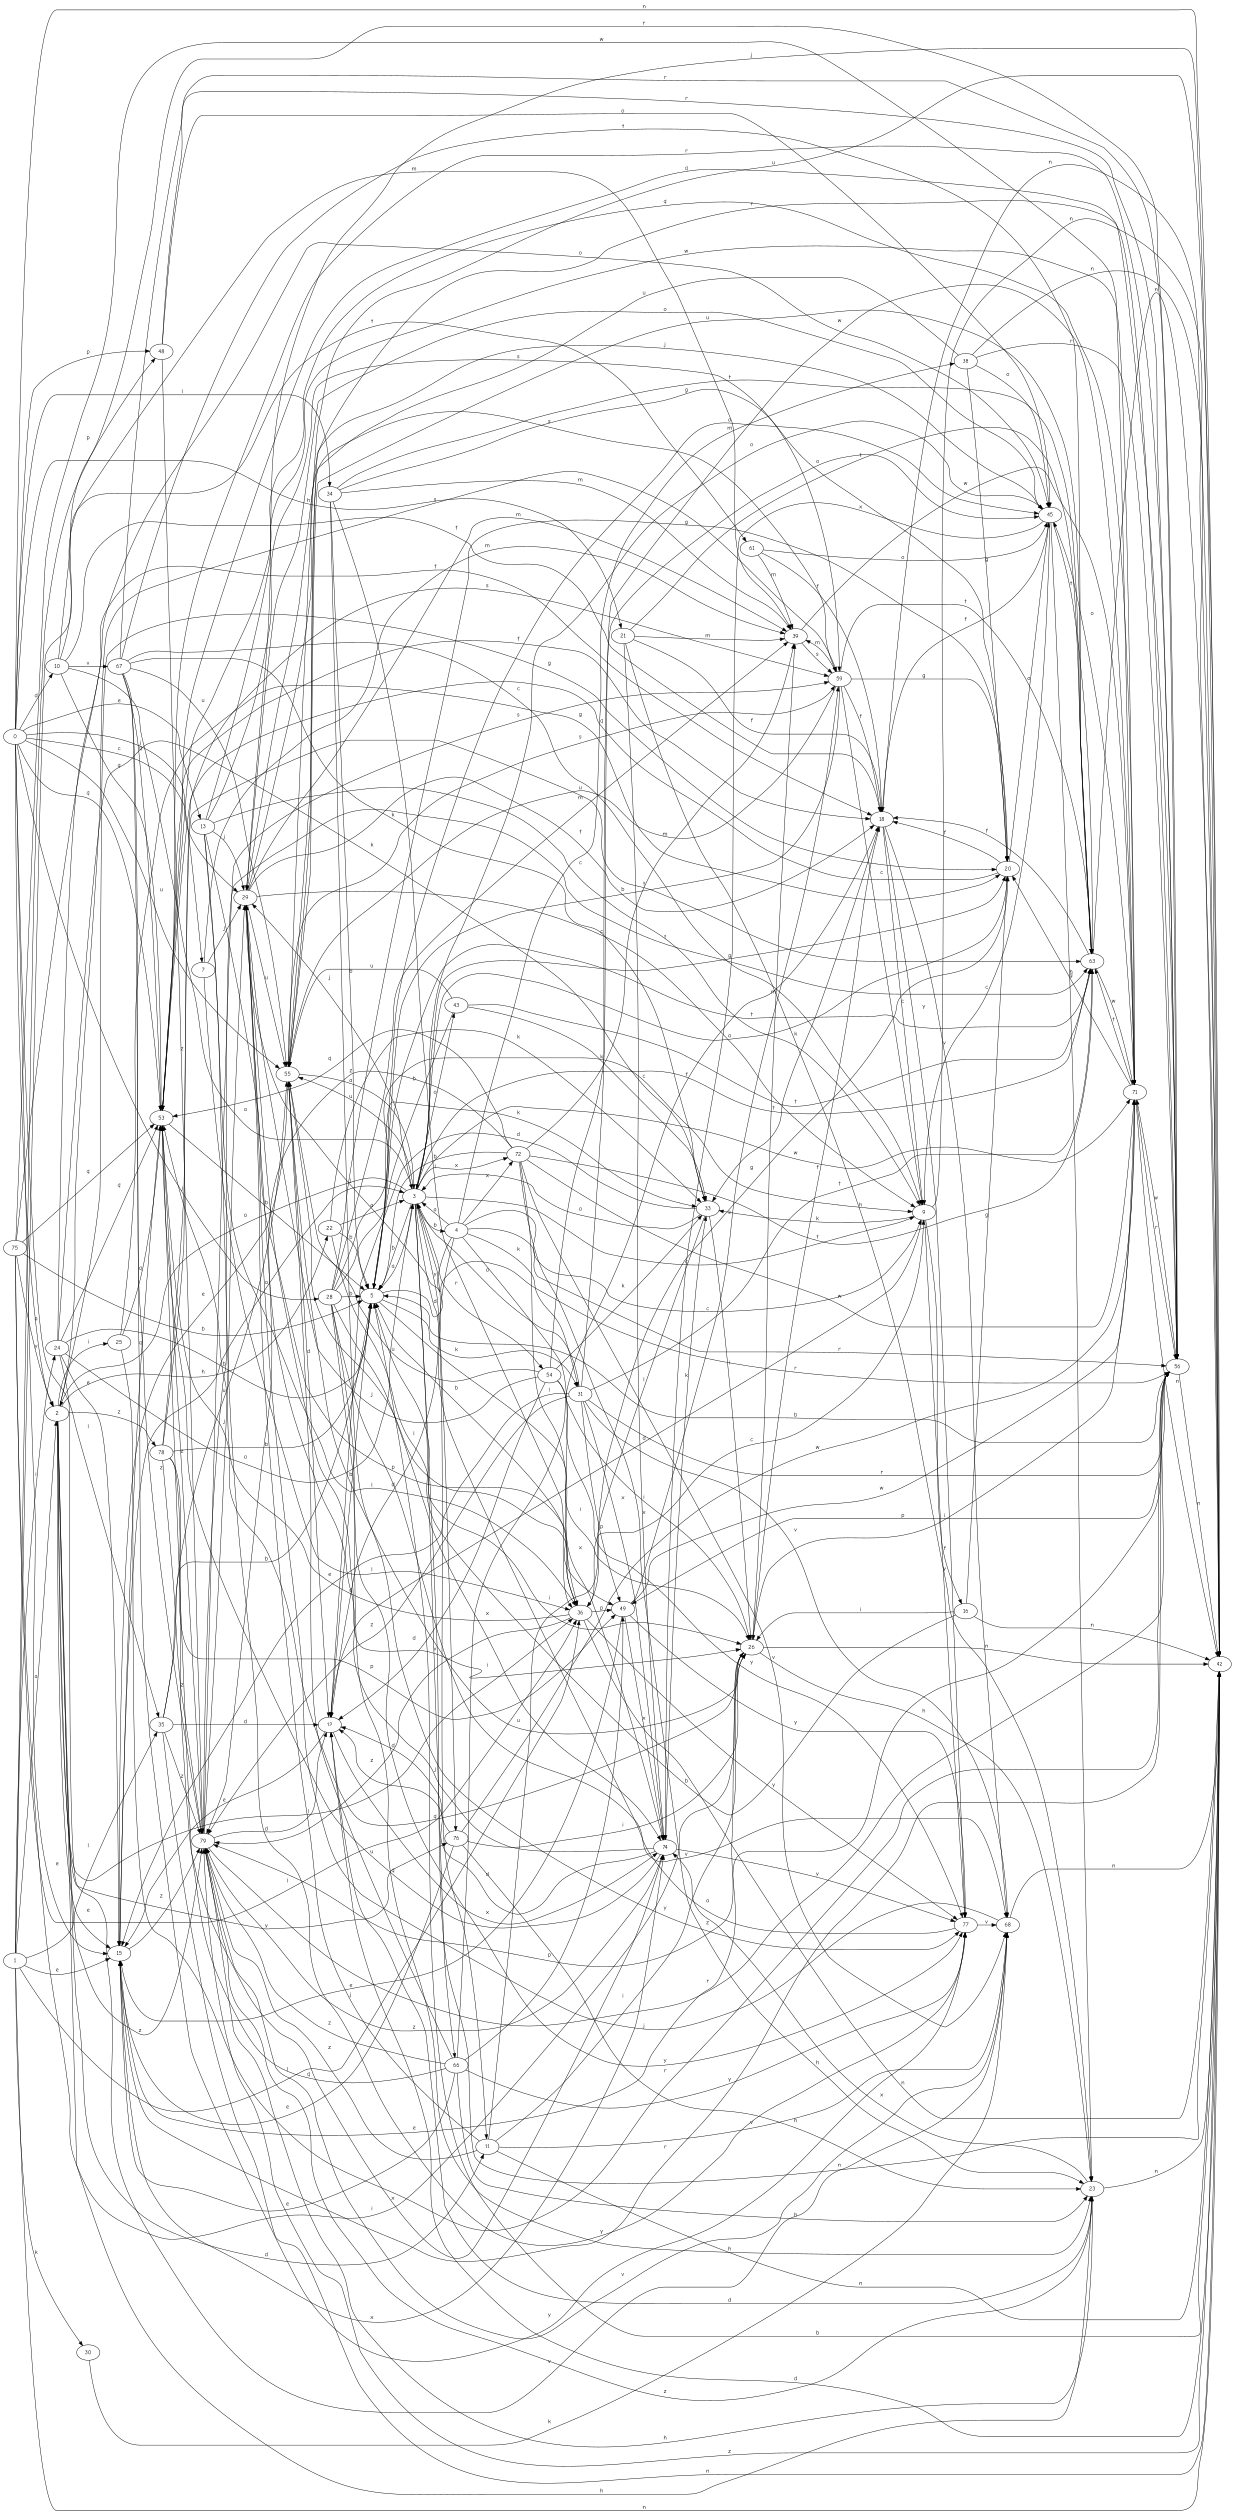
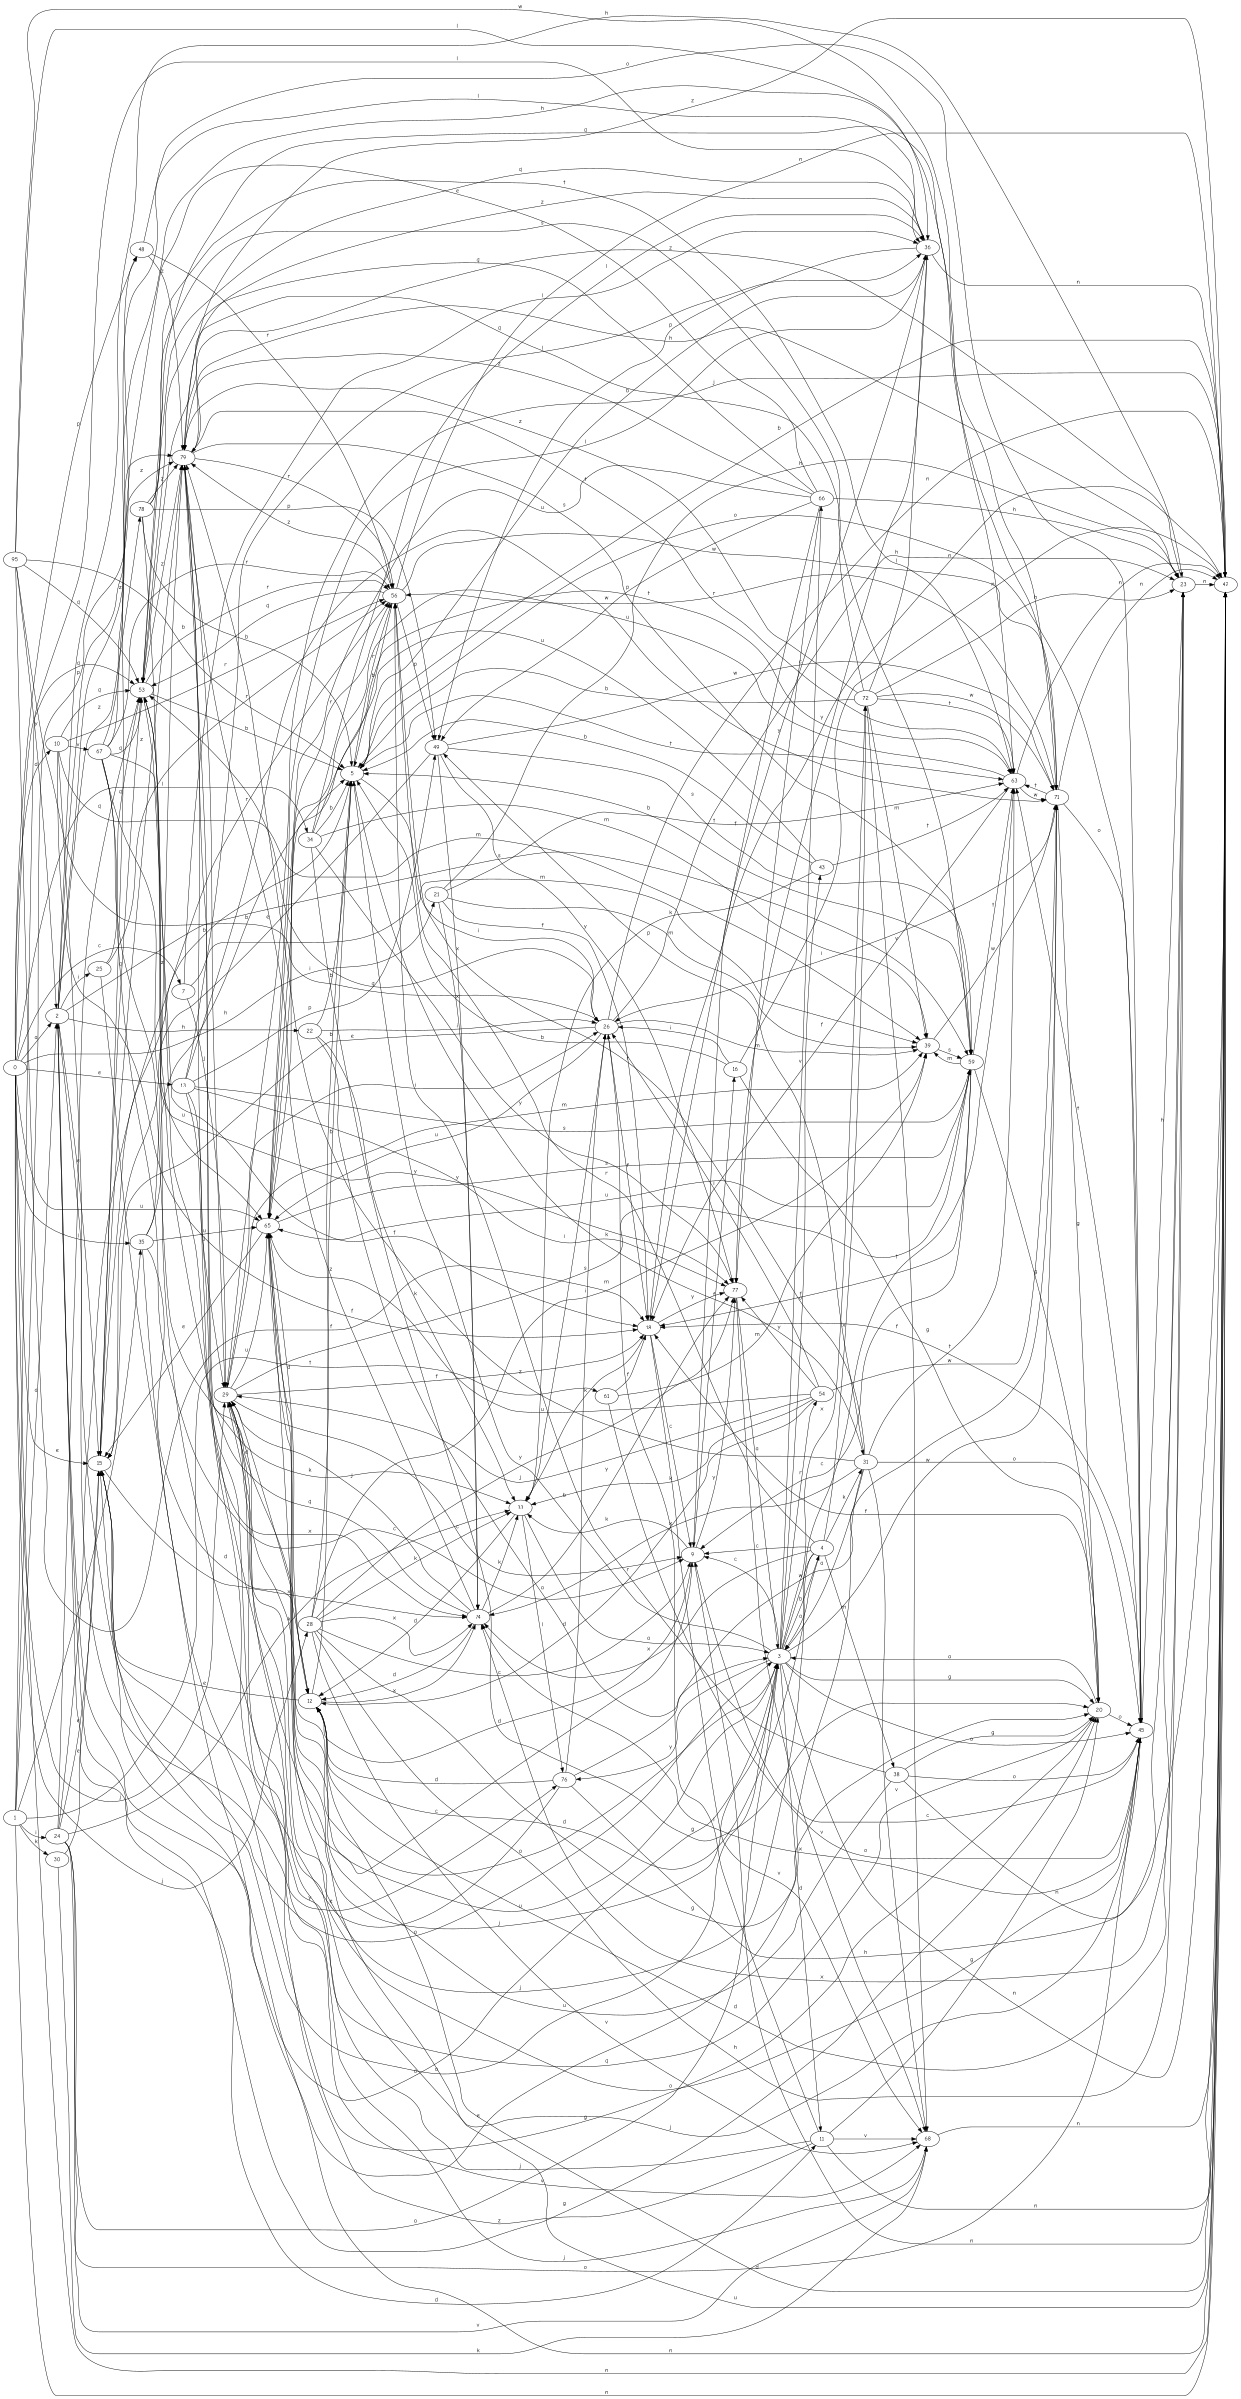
  strict digraph {
    fontname="Comic Neue"
    rankdir=LR
    node [fontname="Comic Neue"]
    edge [fontname="Comic Neue"]
    0
    2
    7
    10
    13
    15
    21
    28
    29
    34
    35
    42
    48
    53
-   65 [label=55]
+   65
    36
    11
    20
    22
    23
    25
    59
    76
    78
    79
    39
    3
    56
    18
    67
    9
    71
    77
    49
    74
    63
    5
    33
    68
    45
    26
    12
    1
    24
    30
    61
-   75
+   75 [label=95]
    4
    43
    54
    66
    72
    31
    38
    16
    0 -> 2 [label=a]
    0 -> 7 [label=c]
    0 -> 10 [label=d]
    0 -> 13 [label=e]
    0 -> 15 [label=e]
    0 -> 21 [label=h]
    0 -> 28 [label=j]
    0 -> 29 [label=j]
    0 -> 34 [label=l]
    0 -> 35 [label=l]
    0 -> 42 [label=n]
    0 -> 48 [label=p]
    0 -> 53 [label=q]
    0 -> 65 [label=u]
    2 -> 15 [label=e]
    2 -> 36 [label=l]
    2 -> 11 [label=d]
    2 -> 20 [label=g]
    2 -> 22 [label=h]
    2 -> 23 [label=h]
    2 -> 25 [label=i]
    2 -> 59 [label=s]
    2 -> 76 [label=y]
    2 -> 78 [label=z]
    2 -> 79 [label=z]
    7 -> 29 [label=j]
    7 -> 36 [label=l]
    7 -> 39 [label=m]
    10 -> 53 [label=q]
    10 -> 39 [label=m]
    10 -> 3 [label=a]
    10 -> 56 [label=r]
    10 -> 18 [label=f]
    10 -> 67 [label=v]
    13 -> 29 [label=j]
    13 -> 36 [label=l]
    13 -> 59 [label=s]
    13 -> 9 [label=c]
    13 -> 71 [label=w]
    13 -> 77 [label=y]
    13 -> 49 [label=p]
    15 -> 53 [label=q]
    15 -> 79 [label=z]
    15 -> 3 [label=a]
    15 -> 56 [label=r]
    15 -> 74 [label=x]
    21 -> 23 [label=h]
    21 -> 39 [label=m]
    21 -> 18 [label=f]
    21 -> 74 [label=x]
    21 -> 63 [label=t]
    28 -> 20 [label=g]
    28 -> 23 [label=h]
    28 -> 39 [label=m]
    28 -> 9 [label=c]
    28 -> 77 [label=y]
    28 -> 74 [label=x]
    28 -> 5 [label=b]
    28 -> 33 [label=k]
    28 -> 68 [label=v]
    29 -> 65 [label=u]
    29 -> 59 [label=s]
    29 -> 39 [label=m]
    29 -> 18 [label=f]
    29 -> 9 [label=c]
    29 -> 45 [label=o]
    29 -> 26 [label=i]
    34 -> 36 [label=l]
    34 -> 20 [label=g]
    34 -> 39 [label=m]
    34 -> 77 [label=y]
    34 -> 63 [label=t]
    34 -> 5 [label=b]
    35 -> 42 [label=n]
    35 -> 65 [label=u]
    35 -> 79 [label=z]
    35 -> 5 [label=b]
    35 -> 12 [label=d]
    42 -> 29 [label=j]
    42 -> 65 [label=u]
    42 -> 79 [label=z]
    42 -> 5 [label=b]
    42 -> 12 [label=d]
    48 -> 79 [label=z]
    48 -> 56 [label=r]
    48 -> 45 [label=o]
    53 -> 79 [label=z]
    53 -> 56 [label=r]
    53 -> 18 [label=f]
    53 -> 5 [label=b]
    65 -> 15 [label=e]
    65 -> 36 [label=l]
    65 -> 59 [label=s]
    65 -> 3 [label=a]
    65 -> 56 [label=r]
    65 -> 12 [label=d]
    36 -> 42 [label=n]
    36 -> 53 [label=q]
    36 -> 79 [label=z]
    36 -> 9 [label=c]
    36 -> 77 [label=y]
    36 -> 49 [label=p]
    36 -> 5 [label=b]
    11 -> 29 [label=j]
    11 -> 42 [label=n]
    11 -> 20 [label=g]
    11 -> 79 [label=z]
    11 -> 68 [label=v]
    11 -> 26 [label=i]
    20 -> 53 [label=q]
    20 -> 3 [label=a]
    20 -> 18 [label=f]
    20 -> 45 [label=o]
    22 -> 3 [label=a]
    22 -> 5 [label=b]
    22 -> 33 [label=k]
    22 -> 26 [label=i]
    23 -> 42 [label=n]
    23 -> 79 [label=z]
    23 -> 74 [label=x]
    23 -> 12 [label=d]
    25 -> 53 [label=q]
    25 -> 20 [label=g]
    25 -> 56 [label=r]
    59 -> 65 [label=u]
    59 -> 20 [label=g]
    59 -> 39 [label=m]
    59 -> 18 [label=f]
    59 -> 9 [label=c]
    59 -> 63 [label=t]
    59 -> 5 [label=b]
    76 -> 15 [label=e]
    76 -> 23 [label=h]
    76 -> 71 [label=w]
    76 -> 26 [label=i]
    76 -> 12 [label=d]
    78 -> 59 [label=s]
    78 -> 79 [label=z]
    78 -> 49 [label=p]
    78 -> 74 [label=x]
    78 -> 63 [label=t]
    78 -> 5 [label=b]
    79 -> 29 [label=j]
    79 -> 23 [label=h]
    79 -> 59 [label=s]
    79 -> 56 [label=r]
    79 -> 63 [label=t]
    79 -> 68 [label=v]
    79 -> 12 [label=d]
    39 -> 59 [label=s]
    39 -> 71 [label=w]
    3 -> 2 [label=a]
    3 -> 29 [label=j]
    3 -> 42 [label=n]
    3 -> 65 [label=u]
    3 -> 11 [label=d]
    3 -> 20 [label=g]
    3 -> 76 [label=y]
    3 -> 9 [label=c]
    3 -> 71 [label=w]
    3 -> 63 [label=t]
    3 -> 5 [label=b]
    3 -> 45 [label=o]
    3 -> 4 [label=b]
    3 -> 43 [label=o]
    3 -> 54 [label=r]
    3 -> 66 [label=v]
    3 -> 72 [label=x]
    56 -> 42 [label=n]
    56 -> 53 [label=q]
    56 -> 79 [label=z]
    56 -> 71 [label=w]
    56 -> 49 [label=p]
    56 -> 5 [label=b]
    18 -> 42 [label=n]
    18 -> 9 [label=c]
    18 -> 77 [label=y]
    18 -> 33 [label=k]
    18 -> 68 [label=v]
    67 -> 53 [label=q]
    67 -> 65 [label=u]
    67 -> 79 [label=z]
    67 -> 56 [label=r]
    67 -> 9 [label=c]
    67 -> 77 [label=y]
-   67 -> 63 [label=t]
+   67 -> 63 [label=h]
    67 -> 33 [label=k]
    9 -> 42 [label=n]
    9 -> 77 [label=y]
    9 -> 33 [label=k]
    9 -> 12 [label=d]
    9 -> 16 [label=f]
    71 -> 42 [label=n]
    71 -> 53 [label=q]
    71 -> 20 [label=g]
    71 -> 56 [label=r]
    71 -> 63 [label=t]
    71 -> 45 [label=o]
    71 -> 26 [label=i]
    77 -> 3 [label=a]
    77 -> 68 [label=v]
    49 -> 15 [label=e]
    49 -> 59 [label=s]
    49 -> 71 [label=w]
    49 -> 77 [label=y]
    49 -> 74 [label=x]
    74 -> 29 [label=j]
    74 -> 53 [label=q]
    74 -> 79 [label=z]
    74 -> 77 [label=y]
    74 -> 33 [label=k]
    74 -> 12 [label=d]
    63 -> 42 [label=n]
    63 -> 65 [label=u]
    63 -> 18 [label=f]
    63 -> 71 [label=w]
-   5 -> 3 [label=a]
    5 -> 56 [label=r]
    5 -> 63 [label=t]
    5 -> 45 [label=o]
    5 -> 26 [label=i]
    5 -> 31 [label=k]
-   33 -> 36 [label=l]
+   33 -> 76 [label=l]
    33 -> 3 [label=a]
    33 -> 26 [label=i]
    33 -> 12 [label=d]
    68 -> 29 [label=j]
    68 -> 42 [label=n]
    45 -> 29 [label=j]
    45 -> 23 [label=h]
    45 -> 18 [label=f]
    45 -> 9 [label=c]
    45 -> 74 [label=x]
    45 -> 63 [label=t]
    26 -> 15 [label=e]
    26 -> 42 [label=n]
    26 -> 53 [label=q]
    26 -> 65 [label=u]
    26 -> 23 [label=h]
    26 -> 39 [label=m]
    26 -> 18 [label=f]
    12 -> 15 [label=e]
    12 -> 74 [label=x]
    12 -> 5 [label=b]
    1 -> 2 [label=a]
    1 -> 35 [label=l]
    1 -> 42 [label=n]
    1 -> 48 [label=p]
    1 -> 36 [label=l]
    1 -> 24 [label=i]
    1 -> 30 [label=k]
    1 -> 61 [label=t]
    24 -> 15 [label=e]
    24 -> 53 [label=q]
    24 -> 3 [label=a]
    24 -> 5 [label=b]
    24 -> 33 [label=k]
    24 -> 68 [label=v]
    24 -> 45 [label=o]
-   1 -> 15 [label=e]
+   30 -> 15 [label=e]
    30 -> 68 [label=k]
    61 -> 39 [label=m]
    61 -> 18 [label=f]
    61 -> 45 [label=o]
    75 -> 2 [label=y]
    75 -> 53 [label=q]
    75 -> 36 [label=l]
    75 -> 18 [label=f]
    75 -> 71 [label=w]
    75 -> 5 [label=b]
    75 -> 26 [label=i]
    4 -> 29 [label=j]
    4 -> 3 [label=a]
    4 -> 56 [label=r]
    4 -> 9 [label=c]
    4 -> 74 [label=x]
    4 -> 12 [label=d]
    4 -> 72 [label=x]
    4 -> 31 [label=k]
    4 -> 38 [label=m]
    43 -> 65 [label=u]
    43 -> 63 [label=t]
    43 -> 5 [label=b]
    43 -> 33 [label=k]
    54 -> 29 [label=j]
    54 -> 65 [label=u]
    54 -> 71 [label=w]
    54 -> 77 [label=y]
    54 -> 33 [label=k]
    54 -> 26 [label=i]
    54 -> 12 [label=d]
    66 -> 15 [label=e]
    66 -> 53 [label=q]
    66 -> 65 [label=u]
    66 -> 23 [label=h]
    66 -> 79 [label=z]
    66 -> 18 [label=f]
    66 -> 77 [label=y]
    66 -> 49 [label=p]
    72 -> 53 [label=q]
    72 -> 36 [label=l]
    72 -> 23 [label=h]
    72 -> 79 [label=z]
    72 -> 39 [label=m]
    72 -> 71 [label=w]
    72 -> 63 [label=t]
    72 -> 5 [label=b]
    72 -> 68 [label=v]
    31 -> 15 [label=e]
    31 -> 79 [label=z]
    31 -> 3 [label=a]
    31 -> 56 [label=r]
    31 -> 49 [label=p]
    31 -> 74 [label=x]
    31 -> 63 [label=t]
    31 -> 68 [label=v]
    31 -> 45 [label=o]
    38 -> 42 [label=n]
    38 -> 65 [label=u]
    38 -> 20 [label=g]
    38 -> 56 [label=r]
    38 -> 45 [label=o]
    16 -> 42 [label=n]
    16 -> 20 [label=g]
    16 -> 5 [label=b]
    16 -> 26 [label=i]
  }
